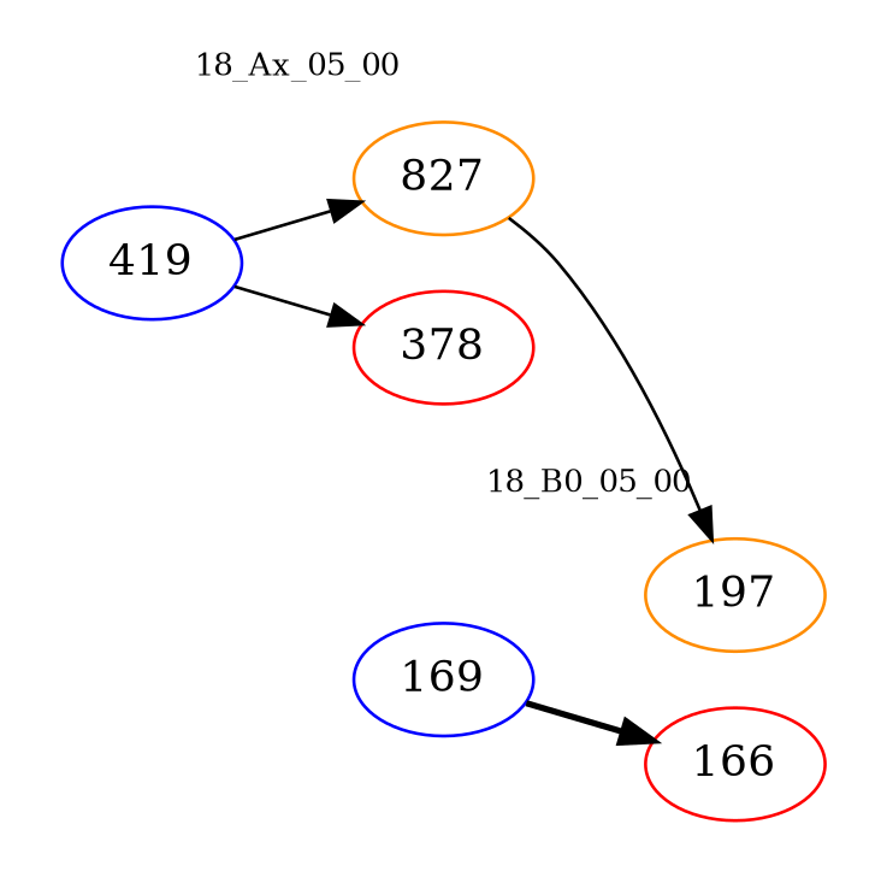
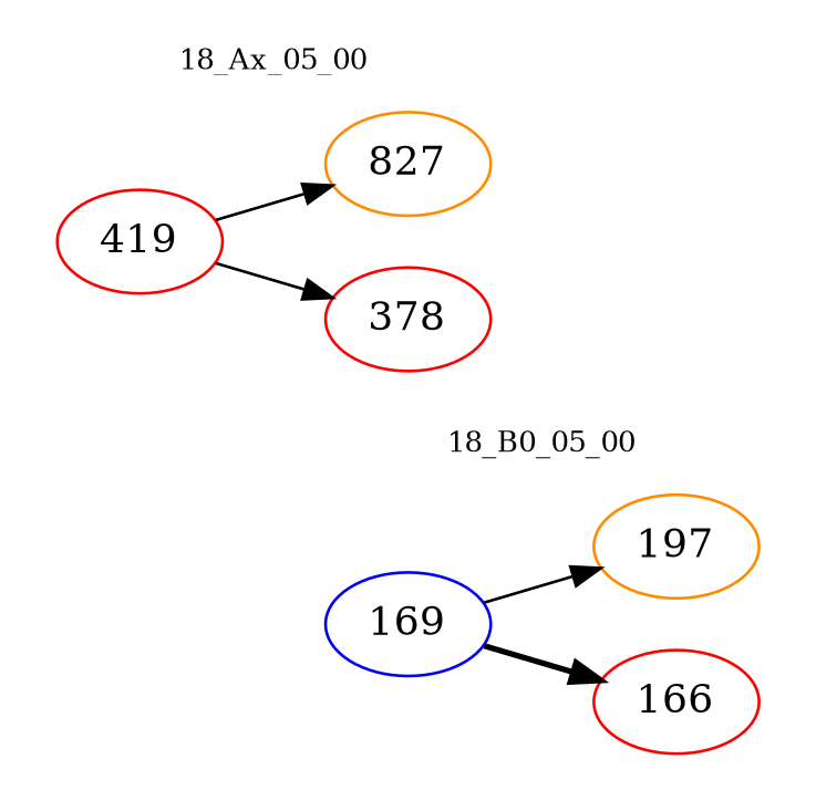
  digraph {
    rankdir=LR
    node [color=blue]
    edge [color=black style=solid]
-   n1 [label=419]
+   n1 [color=red label=419]
    n2 [color=red label=378]
    n3 [color=darkorange label=827]
    n4 [label=169]
    n5 [color=red label=166]
    n6 [color=darkorange label=197]
    subgraph cluster_1 {
      color=white
      fontsize=10
      label="18_Ax_05_00"
      n1
      n2
      n3
    }
    subgraph cluster_2 {
      color=white
      fontsize=10
      label="18_B0_05_00"
      n4
      n5
      n6
    }
    n1 -> n2
    n1 -> n3
    n4 -> n5 [style=bold]
-   n3 -> n6
+   n4 -> n6
  }
